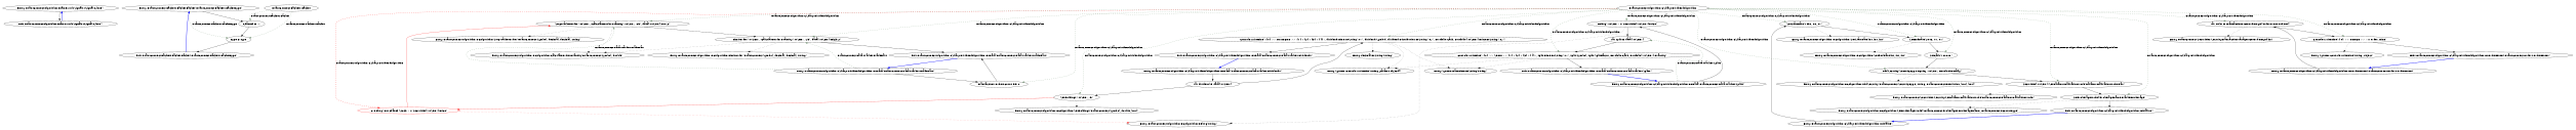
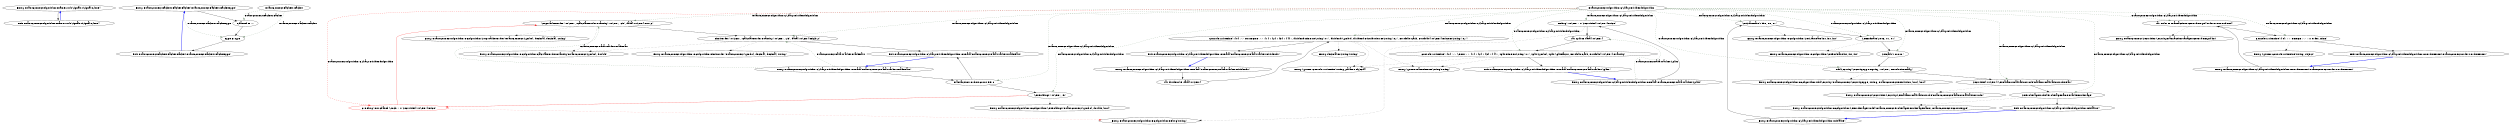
  digraph {
    node [cluster="QuantConnect.Algorithm.CSharp.DividendAlgorithm.Initialize()" span="0-0" file="Signal.cs"]
    edge [style=solid]
    n1 [cluster="QuantConnect.Algorithm.Framework.Signals.ISignal.Clone()" label="Entry QuantConnect.Algorithm.Framework.Signals.ISignal.Clone()" span="58-58" file=""]
    n2 [cluster="QuantConnect.Algorithm.Framework.Signals.ISignal.Clone()" label="Exit QuantConnect.Algorithm.Framework.Signals.ISignal.Clone()" span="58-58" file=""]
    n3 [cluster="QuantConnect.Packets.Packet.Packet(QuantConnect.Packets.PacketType)" file="Packet.cs" label="Entry QuantConnect.Packets.Packet.Packet(QuantConnect.Packets.PacketType)" span="42-42"]
    n4 [cluster="QuantConnect.Packets.Packet.Packet(QuantConnect.Packets.PacketType)" file="Packet.cs" label="Channel = ''''" span="44-44"]
    n5 [cluster="QuantConnect.Packets.Packet.Packet(QuantConnect.Packets.PacketType)" file="Packet.cs" label="Type = type" span="45-45"]
    n6 [cluster="QuantConnect.Packets.Packet.Packet(QuantConnect.Packets.PacketType)" file="Packet.cs" label="Exit QuantConnect.Packets.Packet.Packet(QuantConnect.Packets.PacketType)" span="42-42"]
    n7 [file="Packet.cs" label="QuantConnect.Packets.Packet" cluster="" span=""]
    n8 [cluster="QuantConnect.Algorithm.QCAlgorithm.StopMarketOrder(QuantConnect.Symbol, decimal, decimal, string)" label="Entry QuantConnect.Algorithm.QCAlgorithm.StopMarketOrder(QuantConnect.Symbol, decimal, decimal, string)" span="410-410"]
    n9 [cluster="QuantConnect.Securities.SecurityTransactionManager.GetOrderById(int)" label="Entry QuantConnect.Securities.SecurityTransactionManager.GetOrderById(int)" span="272-272"]
    n10 [cluster="QuantConnect.Algorithm.QCAlgorithm.CalculateOrderQuantity(QuantConnect.Symbol, double)" label="Entry QuantConnect.Algorithm.QCAlgorithm.CalculateOrderQuantity(QuantConnect.Symbol, double)" span="915-915"]
    n11 [label="Entry QuantConnect.Algorithm.CSharp.DividendAlgorithm.Initialize()" span="30-30"]
    n12 [label="SetStartDate(1998, 08, 01)" span="32-32"]
    n13 [label="SetEndDate(2006, 01, 01)" span="33-33"]
    n14 [cluster="QuantConnect.Algorithm.QCAlgorithm.SetStartDate(int, int, int)" label="Entry QuantConnect.Algorithm.QCAlgorithm.SetStartDate(int, int, int)" span="1070-1070"]
    n15 [label="SetCash(100000)" span="34-34"]
    n16 [cluster="QuantConnect.Algorithm.QCAlgorithm.SetEndDate(int, int, int)" label="Entry QuantConnect.Algorithm.QCAlgorithm.SetEndDate(int, int, int)" span="1095-1095"]
    n17 [label="AddSecurity(SecurityType.Equity, ''MSFT'', Resolution.Daily)" span="36-36"]
    n18 [label="Securities[''MSFT''].SetDataNormalizationMode(DataNormalizationMode.Raw)" span="37-37"]
    n19 [cluster="QuantConnect.Algorithm.QCAlgorithm.AddSecurity(QuantConnect.SecurityType, string, QuantConnect.Resolution, bool, bool)" label="Entry QuantConnect.Algorithm.QCAlgorithm.AddSecurity(QuantConnect.SecurityType, string, QuantConnect.Resolution, bool, bool)" span="1262-1262"]
    n20 [label="SetBrokerageModel(BrokerageName.TradierBrokerage)" span="42-42"]
    n21 [cluster="QuantConnect.Securities.Security.SetDataNormalizationMode(QuantConnect.DataNormalizationMode)" label="Entry QuantConnect.Securities.Security.SetDataNormalizationMode(QuantConnect.DataNormalizationMode)" span="664-664"]
    n22 [label="Exit QuantConnect.Algorithm.CSharp.DividendAlgorithm.Initialize()" span="30-30"]
    n23 [cluster="QuantConnect.Algorithm.QCAlgorithm.SetBrokerageModel(QuantConnect.Brokerages.BrokerageName, QuantConnect.AccountType)" label="Entry QuantConnect.Algorithm.QCAlgorithm.SetBrokerageModel(QuantConnect.Brokerages.BrokerageName, QuantConnect.AccountType)" span="884-884"]
    n24 [cluster="QuantConnect.Algorithm.QCAlgorithm.LimitOrder(QuantConnect.Symbol, decimal, decimal, string)" label="Entry QuantConnect.Algorithm.QCAlgorithm.LimitOrder(QuantConnect.Symbol, decimal, decimal, string)" span="363-363"]
    n25 [cluster="System.Console.WriteLine(string, params object[])" label="Entry System.Console.WriteLine(string, params object[])"]
    n26 [cluster="System.DateTime.ToString(string)" label="Entry System.DateTime.ToString(string)"]
    n27 [cluster="QuantConnect.Algorithm.CSharp.DividendAlgorithm.OnData(QuantConnect.Data.Market.Splits)" label="Entry QuantConnect.Algorithm.CSharp.DividendAlgorithm.OnData(QuantConnect.Data.Market.Splits)" span="75-75"]
    n28 [cluster="QuantConnect.Algorithm.CSharp.DividendAlgorithm.OnData(QuantConnect.Data.Market.Splits)" label="Debug(''MSFT: '' + Securities[''MSFT''].Price)" span="77-77"]
    n29 [cluster="QuantConnect.Algorithm.CSharp.DividendAlgorithm.OnData(QuantConnect.Data.Market.Splits)" label="var split = data[''MSFT'']" span="78-78"]
    n30 [cluster="QuantConnect.Algorithm.QCAlgorithm.Debug(string)" label="Entry QuantConnect.Algorithm.QCAlgorithm.Debug(string)" span="1623-1623"]
    n31 [cluster="QuantConnect.Algorithm.CSharp.DividendAlgorithm.OnData(QuantConnect.Data.Market.Splits)" label="Console.WriteLine(''{0} >> SPLIT >> {1} - {2} - {3} - {4}'', split.Time.ToString(''o''), split.Symbol, split.SplitFactor, Portfolio.Cash, Portfolio[''MSFT''].Quantity)" span="79-79"]
    n32 [cluster="QuantConnect.Algorithm.CSharp.DividendAlgorithm.OnData(QuantConnect.Data.Market.Splits)" label="Exit QuantConnect.Algorithm.CSharp.DividendAlgorithm.OnData(QuantConnect.Data.Market.Splits)" span="75-75"]
    n33 [cluster="System.Console.WriteLine(string, object)" label="Entry System.Console.WriteLine(string, object)"]
    n34 [cluster="QuantConnect.Algorithm.CSharp.DividendAlgorithm.OnData(QuantConnect.Data.Market.TradeBars)" label="Entry QuantConnect.Algorithm.CSharp.DividendAlgorithm.OnData(QuantConnect.Data.Market.TradeBars)" span="49-49"]
    n35 [cluster="QuantConnect.Algorithm.CSharp.DividendAlgorithm.OnData(QuantConnect.Data.Market.TradeBars)" label="Transactions.OrdersCount == 0" span="51-51"]
    n36 [cluster="QuantConnect.Algorithm.CSharp.DividendAlgorithm.OnData(QuantConnect.Data.Market.TradeBars)" label="StopMarketOrder(''MSFT'', -CalculateOrderQuantity(''MSFT'', .25), data[''MSFT''].Low/2)" span="56-56"]
    n37 [cluster="QuantConnect.Algorithm.CSharp.DividendAlgorithm.OnData(QuantConnect.Data.Market.TradeBars)" label="LimitOrder(''MSFT'', -CalculateOrderQuantity(''MSFT'', .25), data[''MSFT''].High*2)" span="57-57"]
    n38 [cluster="QuantConnect.Algorithm.CSharp.DividendAlgorithm.OnData(QuantConnect.Data.Market.TradeBars)" label="SetHoldings(''MSFT'', .5)" span="53-53"]
    n39 [cluster="QuantConnect.Algorithm.CSharp.DividendAlgorithm.OnData(QuantConnect.Data.Market.TradeBars)" label="Exit QuantConnect.Algorithm.CSharp.DividendAlgorithm.OnData(QuantConnect.Data.Market.TradeBars)" span="49-49"]
    n40 [cluster="QuantConnect.Algorithm.CSharp.DividendAlgorithm.OnData(QuantConnect.Data.Market.TradeBars)" color=red community=0 label="6: Debug(''Purchased Stock: '' + Securities[''MSFT''].Price)" span="55-55"]
    n41 [cluster="QuantConnect.Algorithm.QCAlgorithm.SetHoldings(QuantConnect.Symbol, double, bool)" label="Entry QuantConnect.Algorithm.QCAlgorithm.SetHoldings(QuantConnect.Symbol, double, bool)" span="835-835"]
    n42 [cluster="QuantConnect.Algorithm.CSharp.DividendAlgorithm.OnData(QuantConnect.Data.Market.Dividends)" label="Entry QuantConnect.Algorithm.CSharp.DividendAlgorithm.OnData(QuantConnect.Data.Market.Dividends)" span="65-65"]
    n43 [cluster="QuantConnect.Algorithm.CSharp.DividendAlgorithm.OnData(QuantConnect.Data.Market.Dividends)" label="var dividend = data[''MSFT'']" span="67-67"]
    n44 [cluster="QuantConnect.Algorithm.CSharp.DividendAlgorithm.OnData(QuantConnect.Data.Market.Dividends)" label="Console.WriteLine(''{0} >> DIVIDEND >> {1} - {2} - {3} - {4}'', dividend.Time.ToString(''o''), dividend.Symbol, dividend.Distribution.ToString(''C''), Portfolio.Cash, Portfolio[''MSFT''].Price.ToString(''C''))" span="68-68"]
    n45 [cluster="QuantConnect.Algorithm.CSharp.DividendAlgorithm.OnData(QuantConnect.Data.Market.Dividends)" label="Exit QuantConnect.Algorithm.CSharp.DividendAlgorithm.OnData(QuantConnect.Data.Market.Dividends)" span="65-65"]
    n46 [cluster="decimal.ToString(string)" label="Entry decimal.ToString(string)"]
    n47 [cluster="QuantConnect.Algorithm.CSharp.DividendAlgorithm.OnOrderEvent(QuantConnect.Orders.OrderEvent)" label="Entry QuantConnect.Algorithm.CSharp.DividendAlgorithm.OnOrderEvent(QuantConnect.Orders.OrderEvent)" span="82-82"]
    n48 [cluster="QuantConnect.Algorithm.CSharp.DividendAlgorithm.OnOrderEvent(QuantConnect.Orders.OrderEvent)" label="var order = Transactions.GetOrderById(orderEvent.OrderId)" span="85-85"]
    n49 [cluster="QuantConnect.Algorithm.CSharp.DividendAlgorithm.OnOrderEvent(QuantConnect.Orders.OrderEvent)" label="Console.WriteLine(''{0} >> ORDER >> '' + order, Time)" span="86-86"]
    n50 [cluster="QuantConnect.Algorithm.CSharp.DividendAlgorithm.OnOrderEvent(QuantConnect.Orders.OrderEvent)" label="Exit QuantConnect.Algorithm.CSharp.DividendAlgorithm.OnOrderEvent(QuantConnect.Orders.OrderEvent)" span="82-82"]
    n51 [label="QuantConnect.Algorithm.CSharp.DividendAlgorithm" cluster="" span=""]
    n1 -> n2
    n2 -> n1 [color=blue style=bold]
    n3 -> n4
    n3 -> n5 [color=darkseagreen4 label="QuantConnect.Packets.PacketType" style=dashed]
    n4 -> n5
    n5 -> n6
    n6 -> n3 [color=blue style=bold]
    n7 -> n4 [color=darkseagreen4 label="QuantConnect.Packets.Packet" style=dashed]
    n7 -> n5 [color=darkseagreen4 label="QuantConnect.Packets.Packet" style=dashed]
    n11 -> n12
    n12 -> n13
    n12 -> n14 [style=dotted]
    n13 -> n15
    n13 -> n16 [style=dotted]
    n15 -> n17
    n17 -> n18
    n17 -> n19 [style=dotted]
    n18 -> n20
    n18 -> n21 [style=dotted]
    n20 -> n22
    n20 -> n23 [style=dotted]
    n22 -> n11 [color=blue style=bold]
    n27 -> n28
    n27 -> n29 [color=darkseagreen4 label="QuantConnect.Data.Market.Splits" style=dashed]
    n28 -> n29
    n28 -> n30 [style=dotted]
    n29 -> n31
    n31 -> n25 [style=dotted]
    n31 -> n26 [style=dotted]
    n31 -> n32
    n32 -> n27 [color=blue style=bold]
    n34 -> n35
    n34 -> n36 [color=darkseagreen4 label="QuantConnect.Data.Market.TradeBars" style=dashed]
    n34 -> n37 [color=darkseagreen4 label="QuantConnect.Data.Market.TradeBars" style=dashed]
-   n43 -> n38
+   n35 -> n38
    n35 -> n39
    n36 -> n8 [style=dotted]
    n36 -> n10 [style=dotted]
    n36 -> n37
    n37 -> n10 [style=dotted]
    n37 -> n24 [style=dotted]
    n37 -> n39
    n38 -> n40 [color=red]
    n38 -> n41 [style=dotted]
    n39 -> n34 [color=blue style=bold]
    n40 -> n30 [color=red style=dotted]
    n40 -> n36 [color=red]
    n42 -> n43
    n43 -> n44
    n44 -> n25 [style=dotted]
    n44 -> n26 [style=dotted]
    n44 -> n45
    n44 -> n46 [style=dotted]
    n45 -> n42 [color=blue style=bold]
    n47 -> n48
    n48 -> n9 [style=dotted]
    n48 -> n49
    n49 -> n33 [style=dotted]
    n49 -> n50
    n50 -> n47 [color=blue style=bold]
    n51 -> n12 [color=darkseagreen4 label="QuantConnect.Algorithm.CSharp.DividendAlgorithm" style=dashed]
    n51 -> n13 [color=darkseagreen4 label="QuantConnect.Algorithm.CSharp.DividendAlgorithm" style=dashed]
    n51 -> n15 [color=darkseagreen4 label="QuantConnect.Algorithm.CSharp.DividendAlgorithm" style=dashed]
    n51 -> n17 [color=darkseagreen4 label="QuantConnect.Algorithm.CSharp.DividendAlgorithm" style=dashed]
    n51 -> n18 [color=darkseagreen4 label="QuantConnect.Algorithm.CSharp.DividendAlgorithm" style=dashed]
    n51 -> n20 [color=darkseagreen4 label="QuantConnect.Algorithm.CSharp.DividendAlgorithm" style=dashed]
    n51 -> n28 [color=darkseagreen4 label="QuantConnect.Algorithm.CSharp.DividendAlgorithm" style=dashed]
    n51 -> n31 [color=darkseagreen4 label="QuantConnect.Algorithm.CSharp.DividendAlgorithm" style=dashed]
    n51 -> n35 [color=darkseagreen4 label="QuantConnect.Algorithm.CSharp.DividendAlgorithm" style=dashed]
    n51 -> n36 [color=darkseagreen4 label="QuantConnect.Algorithm.CSharp.DividendAlgorithm" style=dashed]
    n51 -> n37 [color=darkseagreen4 label="QuantConnect.Algorithm.CSharp.DividendAlgorithm" style=dashed]
    n51 -> n38 [color=darkseagreen4 label="QuantConnect.Algorithm.CSharp.DividendAlgorithm" style=dashed]
    n51 -> n40 [color=red label="QuantConnect.Algorithm.CSharp.DividendAlgorithm" style=dashed]
    n51 -> n44 [color=darkseagreen4 label="QuantConnect.Algorithm.CSharp.DividendAlgorithm" style=dashed]
    n51 -> n48 [color=darkseagreen4 label="QuantConnect.Algorithm.CSharp.DividendAlgorithm" style=dashed]
    n51 -> n49 [color=darkseagreen4 label="QuantConnect.Algorithm.CSharp.DividendAlgorithm" style=dashed]
  }
